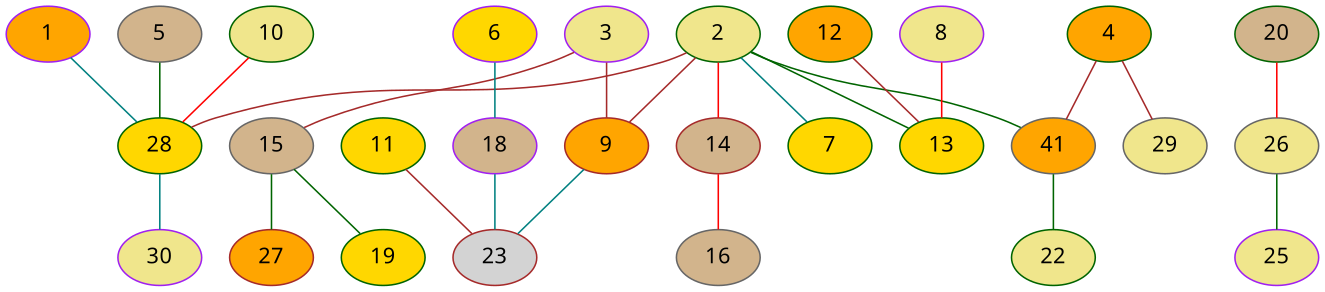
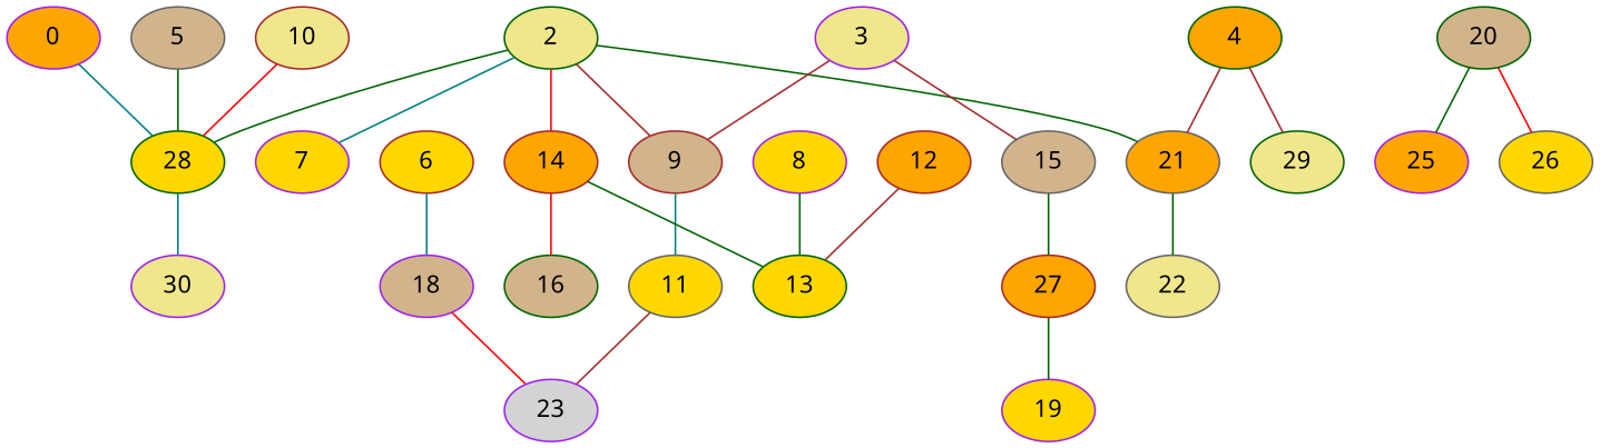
  graph {
    fontname="Noto Sans"
    node [color=darkgreen fillcolor=khaki fontname="Noto Sans" style=filled]
    edge [color=brown fontname="Noto Sans" weight=1.0]
-   1 [color=purple fillcolor=orange]
+   1 [color=purple fillcolor=orange label=0]
    28 [fillcolor=gold]
    30 [color=purple]
    2
-   7 [fillcolor=gold]
-   9 [color=brown fillcolor=orange]
+   7 [color=purple fillcolor=gold]
+   9 [color=brown fillcolor=tan]
    13 [fillcolor=gold]
-   14 [color=brown fillcolor=tan]
-   21 [color=gray40 fillcolor=orange label=41]
-   23 [color=brown fillcolor=lightgrey]
-   16 [color=gray40 fillcolor=tan]
-   22
+   14 [color=brown fillcolor=orange]
+   21 [color=gray40 fillcolor=orange]
+   23 [color=purple fillcolor=lightgrey]
+   16 [fillcolor=tan]
+   22 [color=gray40]
    3 [color=purple]
    15 [color=gray40 fillcolor=tan]
-   19 [fillcolor=gold]
+   19 [color=purple fillcolor=gold]
    27 [color=brown fillcolor=orange]
    4 [fillcolor=orange]
-   29 [color=gray40]
+   29
    5 [color=gray40 fillcolor=tan]
-   6 [color=purple fillcolor=gold]
+   6 [color=brown fillcolor=gold]
    18 [color=purple fillcolor=tan]
-   8 [color=purple]
-   10
-   11 [fillcolor=gold]
-   12 [fillcolor=orange]
-   25 [color=purple]
+   8 [color=purple fillcolor=gold]
+   10 [color=brown]
+   11 [color=gray40 fillcolor=gold]
+   12 [color=brown fillcolor=orange]
+   25 [color=purple fillcolor=orange]
    20 [fillcolor=tan]
-   26 [color=gray40]
+   26 [color=gray40 fillcolor=gold]
    1 -- 28 [color=teal]
    28 -- 30 [color=teal]
-   2 -- 28
+   2 -- 28 [color=darkgreen]
    2 -- 7 [color=teal]
    2 -- 9
-   2 -- 13 [color=darkgreen]
+   14 -- 13 [color=darkgreen]
    2 -- 14 [color=red]
    2 -- 21 [color=darkgreen]
-   9 -- 23 [color=teal]
+   9 -- 11 [color=teal]
    14 -- 16 [color=red]
    21 -- 22 [color=darkgreen]
    3 -- 9
    3 -- 15
-   15 -- 19 [color=darkgreen]
+   27 -- 19 [color=darkgreen]
    15 -- 27 [color=darkgreen]
    4 -- 21
    4 -- 29
    5 -- 28 [color=darkgreen]
    6 -- 18 [color=teal]
-   18 -- 23 [color=teal]
-   8 -- 13 [color=red]
+   18 -- 23 [color=red]
+   8 -- 13 [color=darkgreen]
    10 -- 28 [color=red]
    11 -- 23
    12 -- 13
-   26 -- 25 [color=darkgreen]
+   20 -- 25 [color=darkgreen]
    20 -- 26 [color=red]
  }
